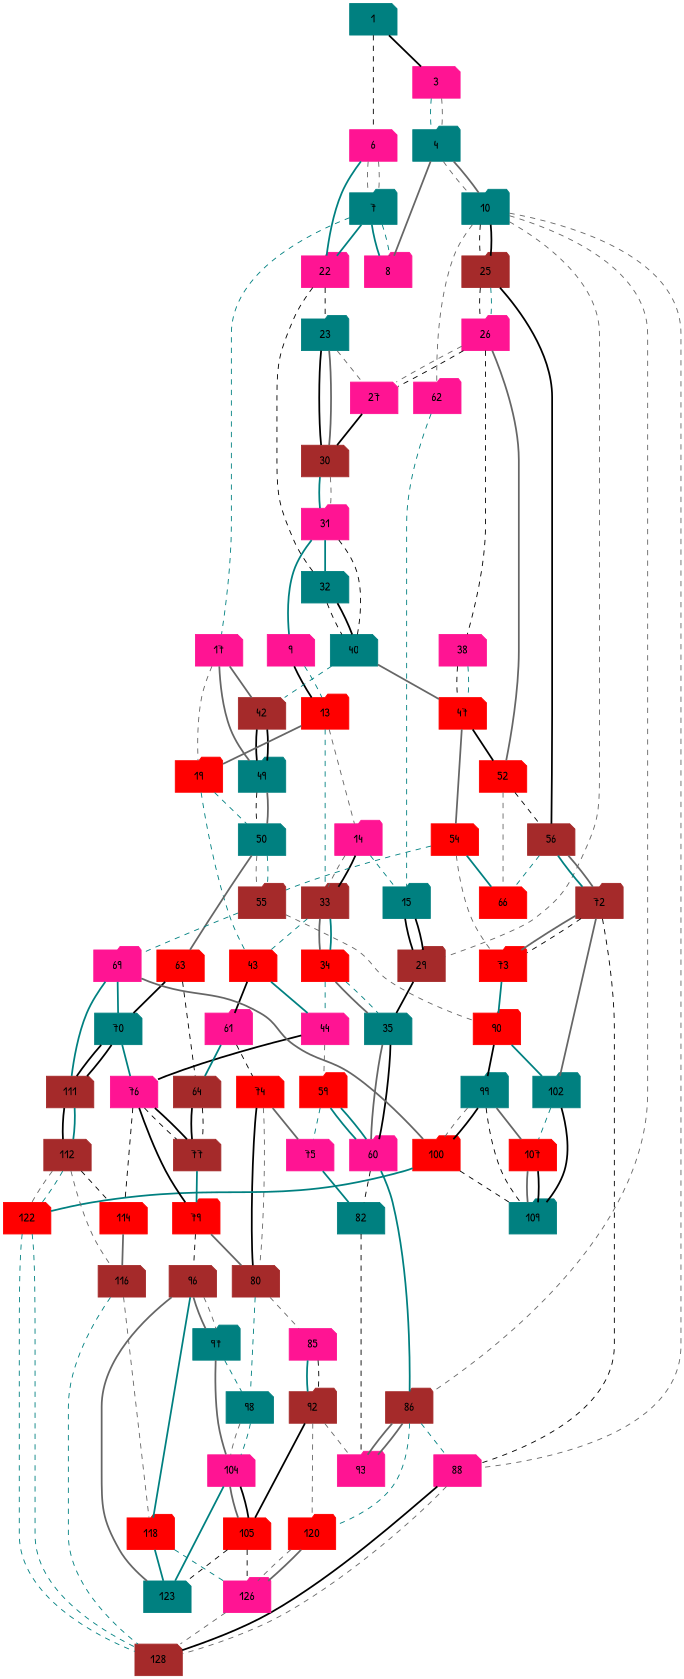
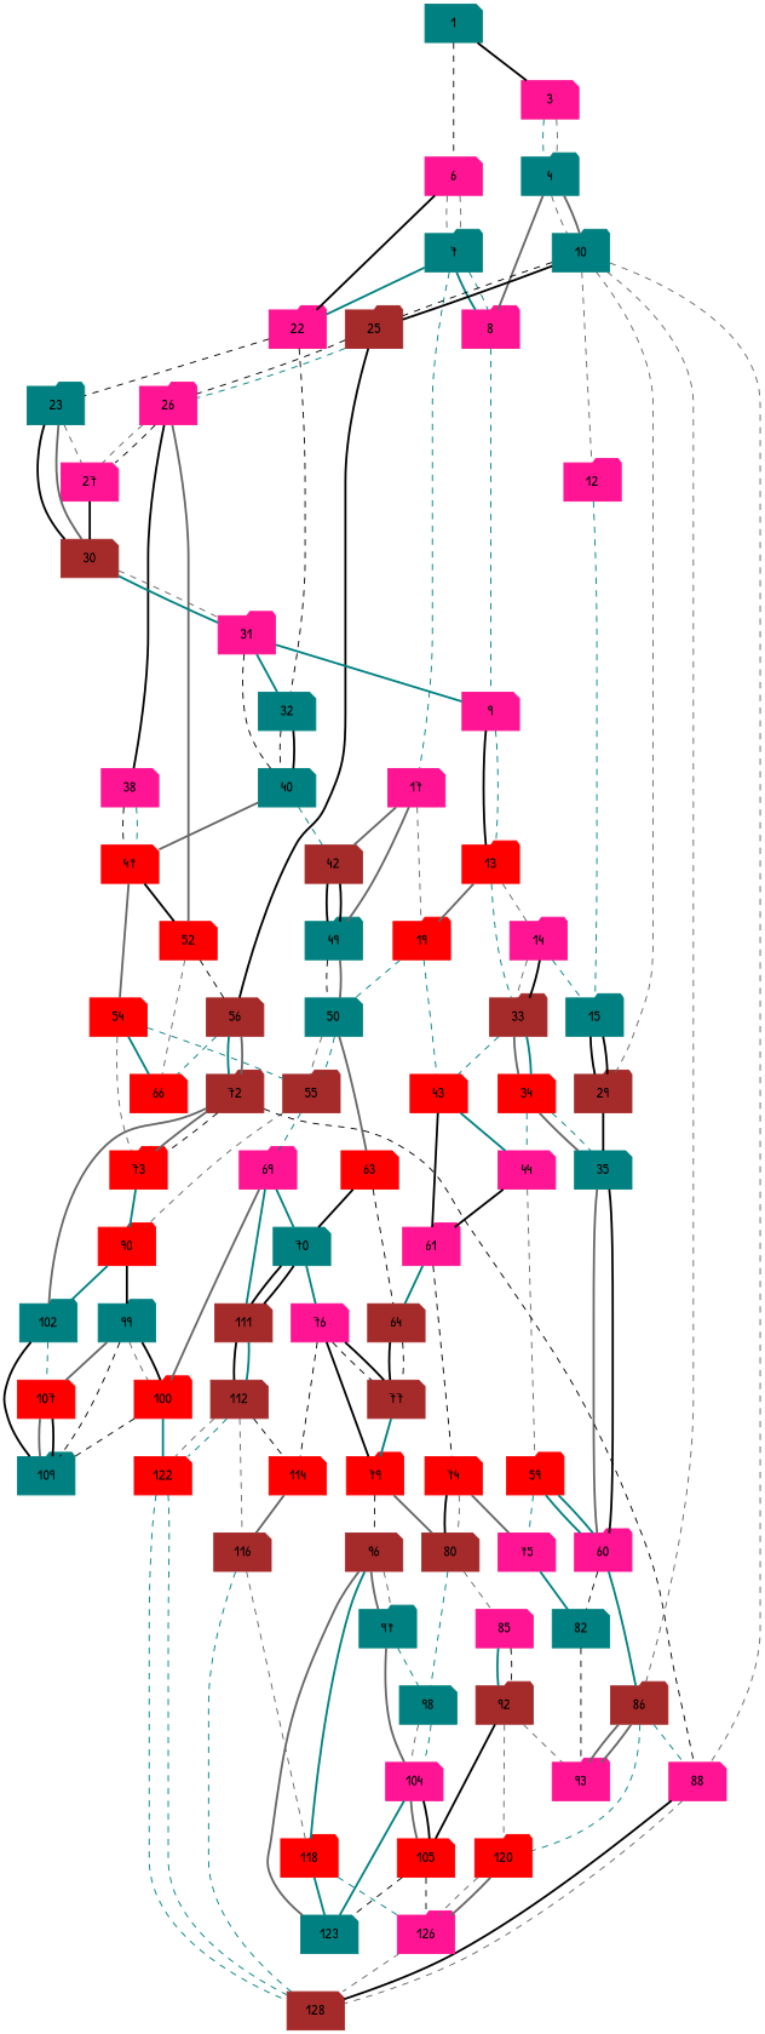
  graph {
    fontname="Patrick Hand"
    node [color=deeppink fontname="Patrick Hand" shape=note style=filled]
    edge [color=gray40 fontname="Patrick Hand" style=dashed]
    1 [color=teal super="+2"]
    3
    6 [super="+21"]
    4 [color=teal shape=folder super="+5"]
    7 [color=teal shape=folder super="+16"]
    22 [shape=folder super="+28"]
    8 [shape=folder]
    10 [color=teal shape=folder super="+11"]
    9
-   12 [shape=folder label=62]
+   12 [shape=folder]
    25 [color=brown shape=folder]
    29 [color=brown shape=folder]
    86 [color=brown shape=folder super="+87"]
    88
    17 [super="+18"]
    23 [color=teal shape=folder super="+24"]
    32 [color=teal]
    19 [color=red shape=folder super="+45"]
    42 [color=brown]
    49 [color=teal shape=folder]
    13 [color=red shape=folder super="+20"]
    14 [shape=folder]
    33 [color=brown shape=folder super="+36"]
    15 [color=teal shape=folder]
    26 [shape=folder super="+37"]
    56 [color=brown super="+57"]
    35 [color=teal]
    93 [shape=folder]
    120 [color=red shape=folder]
    128 [color=brown super="+129"]
    43 [color=red super="+46"]
    50 [color=teal super="+51"]
    34 [color=red]
    44 [super="+58"]
    61 [shape=folder super="+62"]
    55 [color=brown shape=folder super="+68"]
    63 [color=red]
    27
    30 [color=brown]
    40 [color=teal super="+41"]
    31 [shape=folder super="+39"]
    38
    52 [color=red super="+53"]
    66 [color=red]
    72 [color=brown shape=folder super="+89"]
    47 [color=red super="+48"]
    60 [shape=folder super="+83"]
    59 [color=red shape=folder]
    82 [color=teal]
    54 [color=red super="+67"]
    64 [color=brown super="+65"]
    74 [color=red]
    75 [super="+81"]
    73 [color=red shape=folder]
    69 [shape=folder super="+101"]
    90 [color=red shape=folder super="+91"]
    70 [color=teal super="+71"]
    100 [color=red shape=folder super="+121"]
    111 [color=brown]
    102 [color=teal shape=folder super="+103"]
    99 [color=teal shape=folder super="+108"]
    77 [color=brown super="+78"]
    80 [color=brown super="+84"]
    76 [super="+94"]
    79 [color=red shape=folder super="+95"]
    109 [color=teal shape=folder super="+110"]
    122 [color=red]
    112 [color=brown super="+113"]
    114 [color=red]
    107 [color=red]
    85
    98 [color=teal]
    92 [color=brown shape=folder super="+106"]
    96 [color=brown super="+119"]
    116 [color=brown super="+117"]
    97 [color=teal shape=folder]
    118 [color=red shape=folder super="+127"]
    123 [color=teal super="+124"]
    104 [super="+115"]
    105 [color=red super="+125"]
    126 [shape=folder super="+130"]
    1 -- 3 [color=black style=bold]
    1 -- 6 [color=black weight=2]
    3 -- 4 [color=teal]
    3 -- 4
    6 -- 7
    6 -- 7
-   6 -- 22 [color=teal style=bold]
+   6 -- 22 [color=black style=bold]
    4 -- 8 [style=bold]
    4 -- 10
    4 -- 10 [style=bold]
    7 -- 22 [color=teal style=bold]
    7 -- 8 [color=teal style=bold]
    7 -- 8 [color=teal]
    7 -- 17 [color=teal]
    22 -- 23 [color=black]
    22 -- 32 [color=black]
+   8 -- 9 [color=teal]
    10 -- 12
    10 -- 25 [color=black]
    10 -- 25 [color=black style=bold]
    10 -- 29
    10 -- 86
    10 -- 88
    9 -- 13 [color=black style=bold]
    9 -- 13 [color=teal]
    12 -- 15 [color=teal]
    25 -- 26 [color=black]
    25 -- 26 [color=teal]
    25 -- 56 [color=black style=bold]
    29 -- 35 [color=black style=bold]
    86 -- 88 [color=teal]
    86 -- 93 [style=bold]
    86 -- 93 [style=bold]
    86 -- 120 [color=teal]
    88 -- 128 [color=black style=bold]
    88 -- 128
    17 -- 19
    17 -- 42 [style=bold]
    17 -- 49 [style=bold]
    23 -- 27
    23 -- 30 [color=black style=bold]
    23 -- 30 [style=bold]
    32 -- 40 [color=black]
    32 -- 40 [color=black style=bold]
    19 -- 43 [color=teal]
    19 -- 50 [color=teal]
    42 -- 49 [color=black style=bold]
    42 -- 49 [color=black style=bold]
    49 -- 50 [color=black]
    49 -- 50 [style=bold]
    13 -- 19 [style=bold]
    13 -- 14
    13 -- 33 [color=teal]
    14 -- 33
    14 -- 33 [color=black style=bold]
    14 -- 15 [color=teal]
    33 -- 43 [color=teal]
    33 -- 34 [style=bold]
    33 -- 34 [color=teal style=bold]
    15 -- 29 [color=black style=bold]
    15 -- 29 [color=black style=bold]
    26 -- 27
    26 -- 27 [color=black]
-   26 -- 38 [color=black]
+   26 -- 38 [color=black style=bold]
    26 -- 52 [style=bold]
    56 -- 66 [color=teal]
    56 -- 72 [color=teal style=bold]
    56 -- 72 [style=bold]
    35 -- 60 [style=bold]
    35 -- 60 [color=black style=bold]
    120 -- 126
    120 -- 126 [style=bold]
    43 -- 44 [color=teal style=bold]
    43 -- 61 [color=black style=bold]
    50 -- 55
    50 -- 55 [color=teal]
    50 -- 63 [style=bold]
    34 -- 35 [style=bold]
    34 -- 35 [color=teal]
    34 -- 44 [color=teal]
-   44 -- 76 [color=black style=bold]
+   44 -- 61 [color=black style=bold]
    44 -- 59
    61 -- 64 [color=teal style=bold]
    61 -- 74 [color=black]
    55 -- 69 [color=teal]
    55 -- 90
    63 -- 64 [color=black]
    63 -- 70 [color=black style=bold]
    27 -- 30 [color=black style=bold]
    30 -- 31 [color=teal style=bold]
    30 -- 31
    40 -- 42 [color=teal]
    40 -- 47 [style=bold]
    31 -- 9 [color=teal style=bold]
    31 -- 32 [color=teal style=bold]
    31 -- 40 [color=black]
    38 -- 47 [color=black]
    38 -- 47 [color=teal]
    52 -- 56 [color=black]
    52 -- 66
    72 -- 88 [color=black]
    72 -- 73 [style=bold]
    72 -- 73 [color=black]
    72 -- 102 [style=bold]
    47 -- 52 [color=black style=bold]
    47 -- 54 [style=bold]
    60 -- 86 [color=teal style=bold]
    60 -- 82 [color=black]
    59 -- 60 [color=teal style=bold]
    59 -- 60 [color=teal style=bold]
    59 -- 75 [color=teal]
    82 -- 93 [color=black]
    54 -- 55 [color=teal]
    54 -- 66 [color=teal style=bold]
    54 -- 73
    64 -- 77 [color=black style=bold weight=2]
    64 -- 77 [color=black]
    74 -- 75 [style=bold]
    74 -- 80 [color=black style=bold]
    74 -- 80
    75 -- 82 [color=teal style=bold]
    73 -- 90 [color=teal style=bold]
    69 -- 70 [color=teal style=bold]
    69 -- 100 [style=bold]
    69 -- 111 [color=teal style=bold]
    90 -- 102 [color=teal style=bold]
    90 -- 99 [color=black style=bold]
    70 -- 111 [color=black style=bold]
    70 -- 111 [color=black style=bold]
    70 -- 76 [color=teal style=bold]
    100 -- 109 [color=black]
    100 -- 122 [color=teal style=bold]
    111 -- 112 [color=black style=bold]
    111 -- 112 [color=teal style=bold]
    102 -- 109 [color=black style=bold]
    102 -- 107 [color=teal]
    99 -- 100
    99 -- 100 [color=black style=bold]
    99 -- 109 [color=black]
    99 -- 107 [style=bold]
    77 -- 79 [color=teal style=bold]
    80 -- 85
    80 -- 98 [color=teal]
    76 -- 77 [color=black]
    76 -- 77 [color=black style=bold]
    76 -- 79 [color=black style=bold]
    76 -- 114 [color=black]
    79 -- 80 [style=bold]
    79 -- 96 [color=black]
    122 -- 128 [color=teal]
    122 -- 128 [color=teal]
    112 -- 122
    112 -- 122 [color=teal]
    112 -- 114 [color=black]
    112 -- 116
    114 -- 116 [style=bold]
    107 -- 109 [style=bold]
    107 -- 109 [color=black style=bold]
    85 -- 92 [color=teal style=bold]
    85 -- 92 [color=black]
    98 -- 104
    98 -- 104 [color=teal]
    92 -- 93
    92 -- 120
    92 -- 105 [color=black style=bold]
    96 -- 97 [style=bold]
    96 -- 97
    96 -- 118 [color=teal style=bold]
    96 -- 123 [style=bold]
    116 -- 128 [color=teal]
    116 -- 118
    97 -- 98 [color=teal]
    97 -- 104 [style=bold]
    118 -- 123 [color=teal style=bold]
    118 -- 126 [color=teal]
    104 -- 123 [color=teal style=bold]
    104 -- 105 [style=bold]
    104 -- 105 [color=black style=bold]
    105 -- 123 [color=black]
    105 -- 126 [color=black]
    126 -- 128
  }
